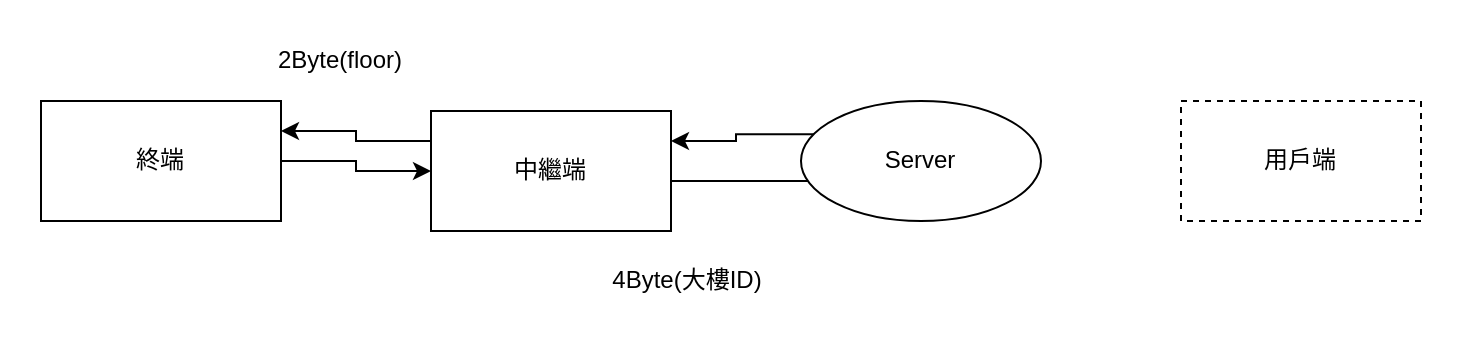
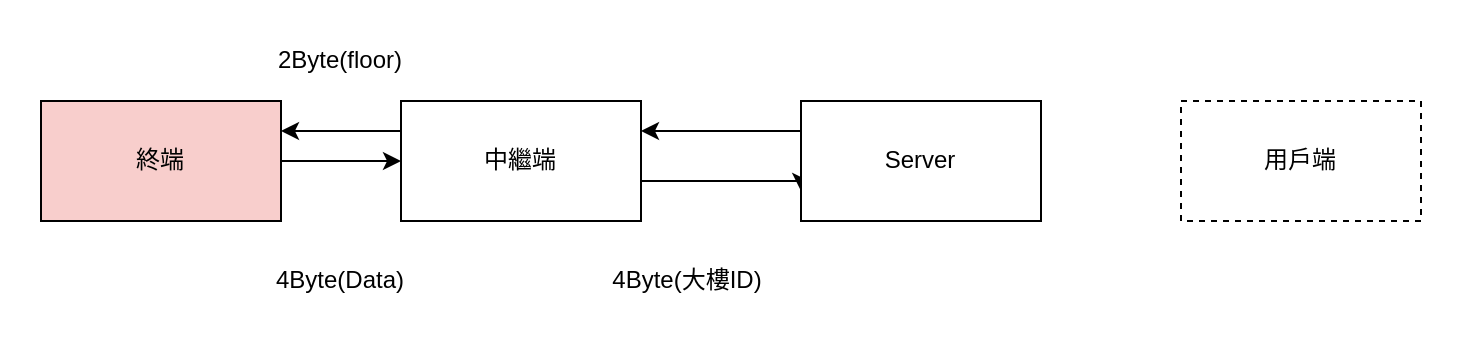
  <mxCell id="0" />
  <mxCell id="1" parent="0" />
  <mxCell id="2" style="edgeStyle=orthogonalEdgeStyle;rounded=0;orthogonalLoop=1;jettySize=auto;html=1;exitX=1;exitY=0.5;exitDx=0;exitDy=0;entryX=0;entryY=0.5;entryDx=0;entryDy=0;" edge="1" parent="1" source="3" target="6"><mxGeometry relative="1" as="geometry" /></mxCell>
- <mxCell id="3" value="&lt;span&gt;終端&lt;/span&gt;" style="rounded=0;whiteSpace=wrap;html=1;" vertex="1" parent="1"><mxGeometry x="20" y="50" width="120" height="60" as="geometry" /></mxCell>
+ <mxCell id="3" value="&lt;span&gt;終端&lt;/span&gt;" style="rounded=0;whiteSpace=wrap;html=1;fillColor=#f8cecc;" vertex="1" parent="1"><mxGeometry x="20" y="50" width="120" height="60" as="geometry" /></mxCell>
  <mxCell id="4" style="edgeStyle=orthogonalEdgeStyle;rounded=0;orthogonalLoop=1;jettySize=auto;html=1;exitX=0;exitY=0.25;exitDx=0;exitDy=0;entryX=1;entryY=0.25;entryDx=0;entryDy=0;" edge="1" parent="1" source="6" target="3"><mxGeometry relative="1" as="geometry" /></mxCell>
  <mxCell id="5" style="edgeStyle=orthogonalEdgeStyle;rounded=0;orthogonalLoop=1;jettySize=auto;html=1;exitX=1;exitY=0.75;exitDx=0;exitDy=0;entryX=0;entryY=0.75;entryDx=0;entryDy=0;" edge="1" parent="1" source="6" target="8"><mxGeometry relative="1" as="geometry"><Array as="points"><mxPoint x="320" y="90" /><mxPoint x="400" y="90" /></Array></mxGeometry></mxCell>
- <mxCell id="6" value="&lt;span&gt;中繼端&lt;/span&gt;&lt;br&gt;" style="rounded=0;whiteSpace=wrap;html=1;" vertex="1" parent="1"><mxGeometry x="215" y="55" width="120" height="60" as="geometry" /></mxCell>
+ <mxCell id="6" value="&lt;span&gt;中繼端&lt;/span&gt;&lt;br&gt;" style="rounded=0;whiteSpace=wrap;html=1;" vertex="1" parent="1"><mxGeometry x="200" y="50" width="120" height="60" as="geometry" /></mxCell>
  <mxCell id="7" style="edgeStyle=orthogonalEdgeStyle;rounded=0;orthogonalLoop=1;jettySize=auto;html=1;exitX=0;exitY=0.25;exitDx=0;exitDy=0;entryX=1;entryY=0.25;entryDx=0;entryDy=0;" edge="1" parent="1" source="8" target="6"><mxGeometry relative="1" as="geometry" /></mxCell>
- <mxCell id="8" value="&lt;span&gt;Server&lt;/span&gt;" style="ellipse;whiteSpace=wrap;html=1;" vertex="1" parent="1"><mxGeometry x="400" y="50" width="120" height="60" as="geometry" /></mxCell>
+ <mxCell id="8" value="&lt;span&gt;Server&lt;/span&gt;" style="rounded=0;whiteSpace=wrap;html=1;" vertex="1" parent="1"><mxGeometry x="400" y="50" width="120" height="60" as="geometry" /></mxCell>
  <mxCell id="9" value="&lt;span&gt;用戶端&lt;/span&gt;" style="rounded=0;whiteSpace=wrap;html=1;dashed=1;" vertex="1" parent="1"><mxGeometry x="590" y="50" width="120" height="60" as="geometry" /></mxCell>
  <mxCell id="10" value="2Byte(floor)" style="text;html=1;strokeColor=none;fillColor=none;align=center;verticalAlign=middle;whiteSpace=wrap;rounded=0;" vertex="1" parent="1"><mxGeometry x="150" y="20" width="40" height="20" as="geometry" /></mxCell>
+ <mxCell id="11" value="4Byte(Data)" style="text;html=1;strokeColor=none;fillColor=none;align=center;verticalAlign=middle;whiteSpace=wrap;rounded=0;" vertex="1" parent="1"><mxGeometry x="150" y="130" width="40" height="20" as="geometry" /></mxCell>
  <mxCell id="12" value="4Byte(大樓ID)" style="text;html=1;strokeColor=none;fillColor=none;align=center;verticalAlign=middle;whiteSpace=wrap;rounded=0;" vertex="1" parent="1"><mxGeometry x="265" y="130" width="157" height="20" as="geometry" /></mxCell>
